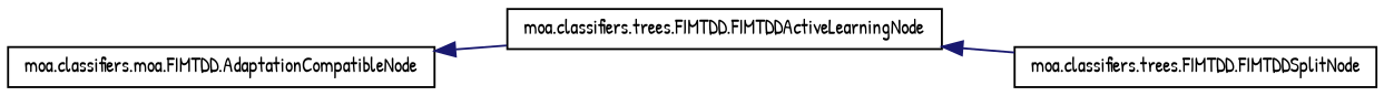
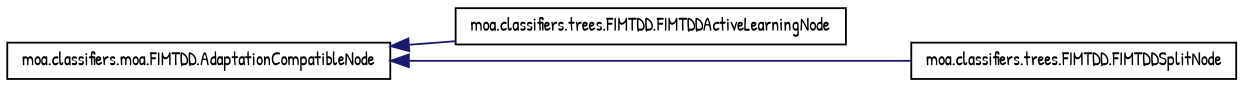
  digraph {
    fontname="Patrick Hand"
    rankdir=LR
    node [color=black fillcolor=white fontname="Patrick Hand" fontsize=10 shape=record style=filled]
    edge [color=midnightblue dir=back fontname="Patrick Hand" fontsize=10 labelfontname=Helvetica labelfontsize=10 style=solid]
    n1 [height=0.2 label="moa.classifiers.moa.FIMTDD.AdaptationCompatibleNode" width=0.4]
    n2 [height=0.2 label="moa.classifiers.trees.FIMTDD.FIMTDDActiveLearningNode" width=0.4]
    n3 [height=0.2 label="moa.classifiers.trees.FIMTDD.FIMTDDSplitNode" width=0.4]
    n1 -> n2
-   n2 -> n3
+   n1 -> n3
  }
